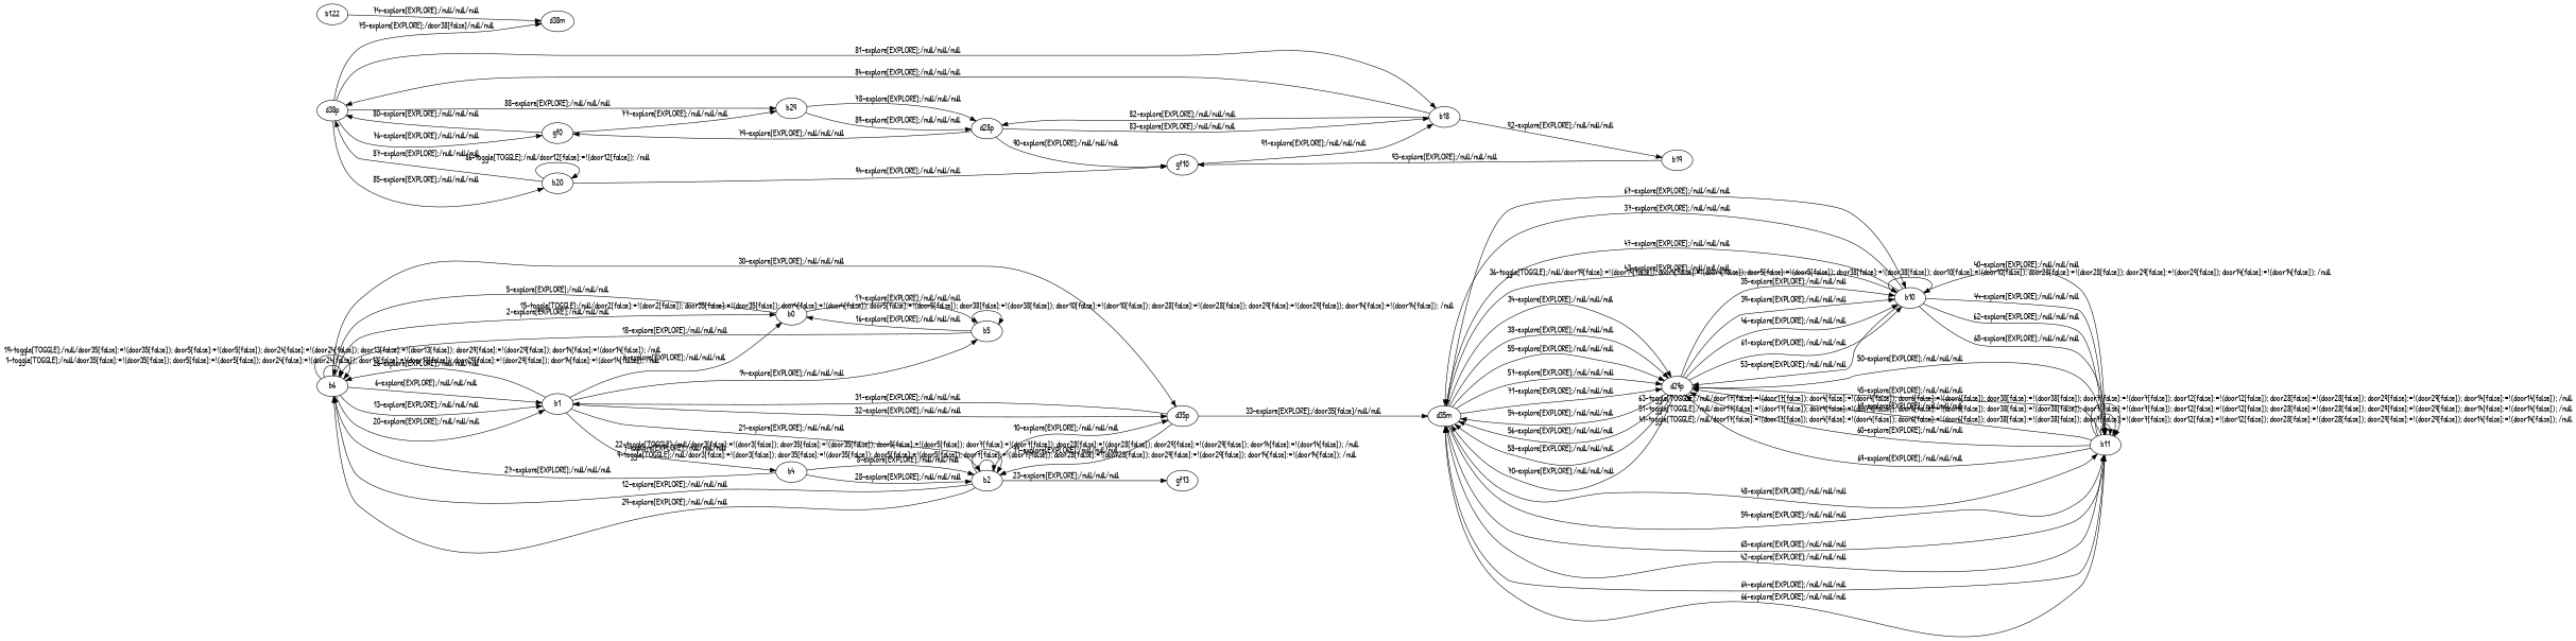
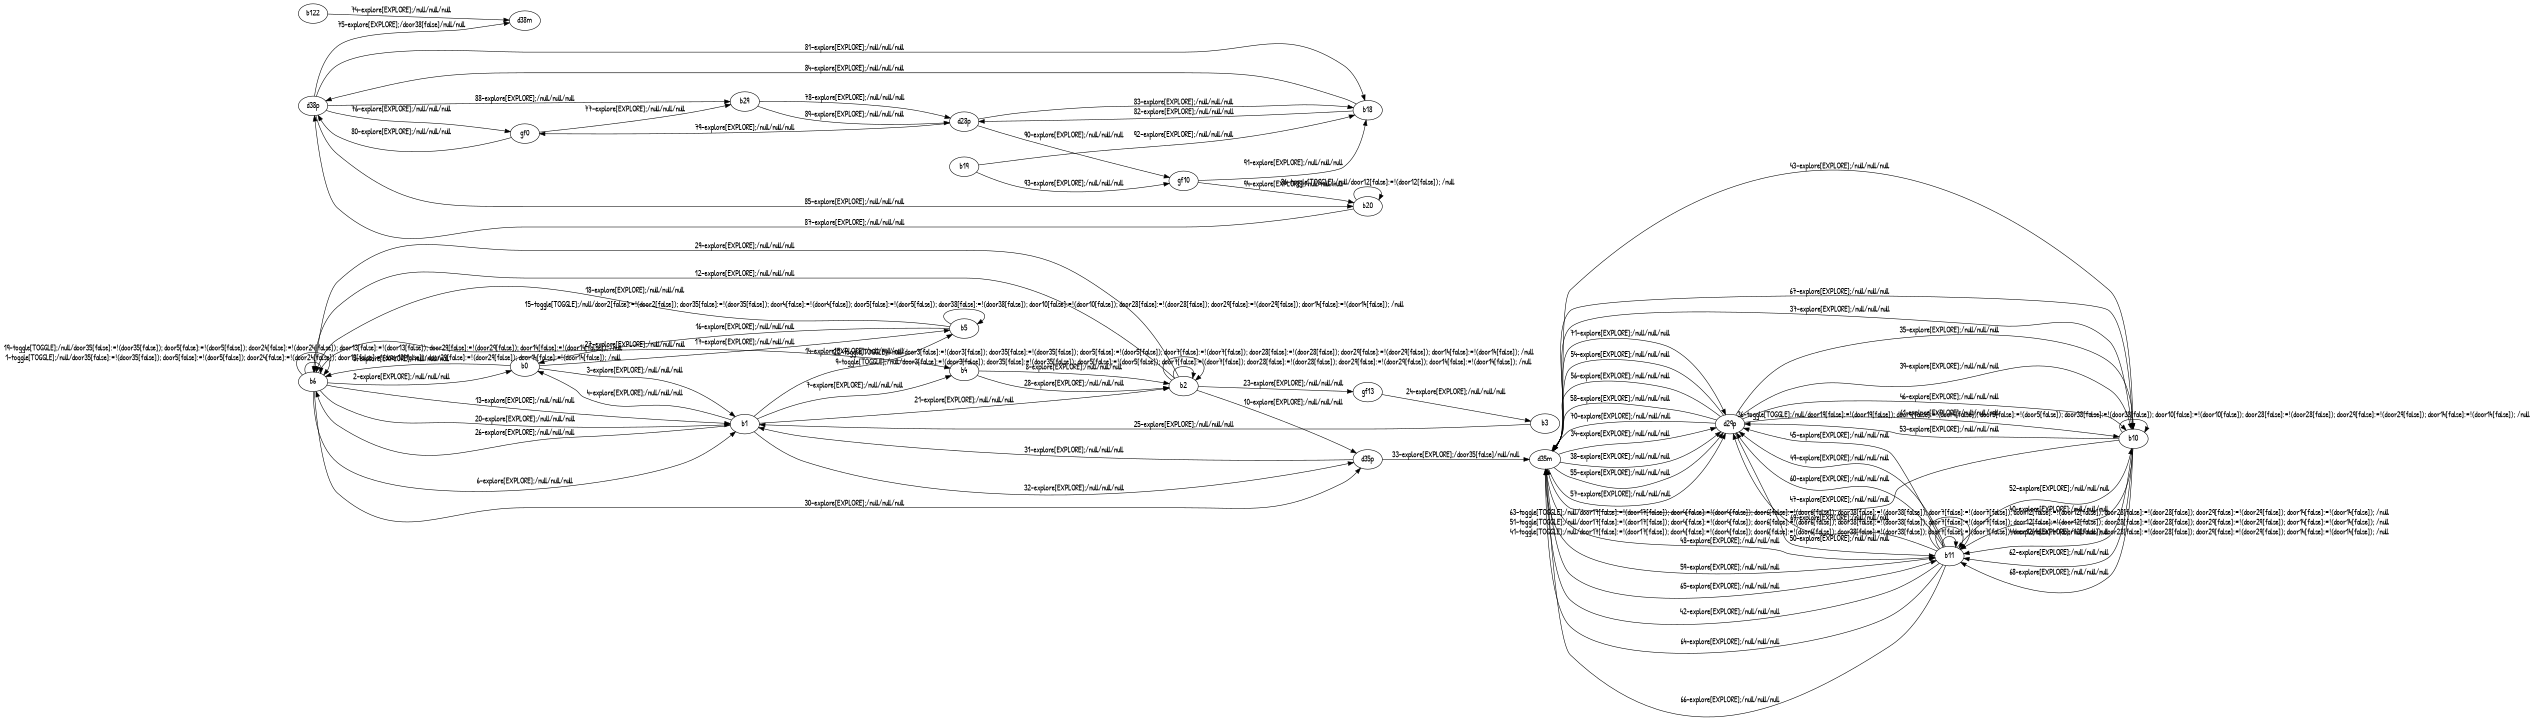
  digraph {
    fontname="Patrick Hand"
    rankdir=LR
    node [fontname="Patrick Hand"]
    edge [fontname="Patrick Hand"]
    b6
    b0
    b1
    b4
    d35p
    b5
    b2
    d35m
    gf13
+   b3
    d29p
    b10
    b11
    b122
    d38m
    d38p
    gf0
    n18 [label=b29]
    b18
    b20
    d28p
    b19
    gf10
    b6 -> b6 [label="1-toggle[TOGGLE];/null/door35[false]:=!(door35[false]); door5[false]:=!(door5[false]); door24[false]:=!(door24[false]); door13[false]:=!(door13[false]); door29[false]:=!(door29[false]); door14[false]:=!(door14[false]); /null"]
    b6 -> b6 [label="19-toggle[TOGGLE];/null/door35[false]:=!(door35[false]); door5[false]:=!(door5[false]); door24[false]:=!(door24[false]); door13[false]:=!(door13[false]); door29[false]:=!(door29[false]); door14[false]:=!(door14[false]); /null"]
    b6 -> b0 [label="2-explore[EXPLORE];/null/null/null"]
    b6 -> b1 [label="6-explore[EXPLORE];/null/null/null"]
    b6 -> b1 [label="13-explore[EXPLORE];/null/null/null"]
    b6 -> b1 [label="20-explore[EXPLORE];/null/null/null"]
-   b4 -> b6 [label="27-explore[EXPLORE];/null/null/null"]
+   b6 -> b4 [label="27-explore[EXPLORE];/null/null/null"]
    b6 -> d35p [label="30-explore[EXPLORE];/null/null/null"]
    b0 -> b6 [label="5-explore[EXPLORE];/null/null/null"]
+   b0 -> b1 [label="3-explore[EXPLORE];/null/null/null"]
    b0 -> b5 [label="17-explore[EXPLORE];/null/null/null"]
    b1 -> b6 [label="26-explore[EXPLORE];/null/null/null"]
    b1 -> b0 [label="4-explore[EXPLORE];/null/null/null"]
    b1 -> b4 [label="7-explore[EXPLORE];/null/null/null"]
    b1 -> d35p [label="32-explore[EXPLORE];/null/null/null"]
    b1 -> b5 [label="14-explore[EXPLORE];/null/null/null"]
    b1 -> b2 [label="21-explore[EXPLORE];/null/null/null"]
    b4 -> b2 [label="8-explore[EXPLORE];/null/null/null"]
    b4 -> b2 [label="28-explore[EXPLORE];/null/null/null"]
    d35p -> b1 [label="31-explore[EXPLORE];/null/null/null"]
-   d35p -> b2 [label="11-explore[EXPLORE];/null/null/null"]
    d35p -> d35m [label="33-explore[EXPLORE];/door35[false]/null/null"]
    b5 -> b6 [label="18-explore[EXPLORE];/null/null/null"]
    b5 -> b0 [label="16-explore[EXPLORE];/null/null/null"]
    b5 -> b5 [label="15-toggle[TOGGLE];/null/door2[false]:=!(door2[false]); door35[false]:=!(door35[false]); door4[false]:=!(door4[false]); door5[false]:=!(door5[false]); door38[false]:=!(door38[false]); door10[false]:=!(door10[false]); door28[false]:=!(door28[false]); door29[false]:=!(door29[false]); door14[false]:=!(door14[false]); /null"]
    b2 -> b6 [label="12-explore[EXPLORE];/null/null/null"]
    b2 -> b6 [label="29-explore[EXPLORE];/null/null/null"]
    b2 -> d35p [label="10-explore[EXPLORE];/null/null/null"]
    b2 -> b2 [label="9-toggle[TOGGLE];/null/door3[false]:=!(door3[false]); door35[false]:=!(door35[false]); door5[false]:=!(door5[false]); door7[false]:=!(door7[false]); door28[false]:=!(door28[false]); door29[false]:=!(door29[false]); door14[false]:=!(door14[false]); /null"]
    b2 -> b2 [label="22-toggle[TOGGLE];/null/door3[false]:=!(door3[false]); door35[false]:=!(door35[false]); door5[false]:=!(door5[false]); door7[false]:=!(door7[false]); door28[false]:=!(door28[false]); door29[false]:=!(door29[false]); door14[false]:=!(door14[false]); /null"]
    b2 -> gf13 [label="23-explore[EXPLORE];/null/null/null"]
    d35m -> d29p [label="34-explore[EXPLORE];/null/null/null"]
    d35m -> d29p [label="38-explore[EXPLORE];/null/null/null"]
    d35m -> d29p [label="55-explore[EXPLORE];/null/null/null"]
    d35m -> d29p [label="57-explore[EXPLORE];/null/null/null"]
    d35m -> d29p [label="71-explore[EXPLORE];/null/null/null"]
    d35m -> b10 [label="43-explore[EXPLORE];/null/null/null"]
    d35m -> b10 [label="67-explore[EXPLORE];/null/null/null"]
    d35m -> b11 [label="48-explore[EXPLORE];/null/null/null"]
    d35m -> b11 [label="59-explore[EXPLORE];/null/null/null"]
    d35m -> b11 [label="65-explore[EXPLORE];/null/null/null"]
+   gf13 -> b3 [label="24-explore[EXPLORE];/null/null/null"]
+   b3 -> b1 [label="25-explore[EXPLORE];/null/null/null"]
    d29p -> d35m [label="54-explore[EXPLORE];/null/null/null"]
    d29p -> d35m [label="56-explore[EXPLORE];/null/null/null"]
    d29p -> d35m [label="58-explore[EXPLORE];/null/null/null"]
    d29p -> d35m [label="70-explore[EXPLORE];/null/null/null"]
    d29p -> b10 [label="35-explore[EXPLORE];/null/null/null"]
    d29p -> b10 [label="39-explore[EXPLORE];/null/null/null"]
    d29p -> b10 [label="46-explore[EXPLORE];/null/null/null"]
    d29p -> b10 [label="61-explore[EXPLORE];/null/null/null"]
    d29p -> b11 [label="50-explore[EXPLORE];/null/null/null"]
    b10 -> d35m [label="37-explore[EXPLORE];/null/null/null"]
    b10 -> d35m [label="47-explore[EXPLORE];/null/null/null"]
    b10 -> d29p [label="53-explore[EXPLORE];/null/null/null"]
    b10 -> b10 [label="36-toggle[TOGGLE];/null/door19[false]:=!(door19[false]); door4[false]:=!(door4[false]); door5[false]:=!(door5[false]); door38[false]:=!(door38[false]); door10[false]:=!(door10[false]); door28[false]:=!(door28[false]); door29[false]:=!(door29[false]); door14[false]:=!(door14[false]); /null"]
    b10 -> b11 [label="40-explore[EXPLORE];/null/null/null"]
    b10 -> b11 [label="44-explore[EXPLORE];/null/null/null"]
    b10 -> b11 [label="62-explore[EXPLORE];/null/null/null"]
    b10 -> b11 [label="68-explore[EXPLORE];/null/null/null"]
    b11 -> d35m [label="42-explore[EXPLORE];/null/null/null"]
    b11 -> d35m [label="64-explore[EXPLORE];/null/null/null"]
    b11 -> d35m [label="66-explore[EXPLORE];/null/null/null"]
    b11 -> d29p [label="45-explore[EXPLORE];/null/null/null"]
    b11 -> d29p [label="49-explore[EXPLORE];/null/null/null"]
    b11 -> d29p [label="60-explore[EXPLORE];/null/null/null"]
    b11 -> d29p [label="69-explore[EXPLORE];/null/null/null"]
+   b11 -> b10 [label="52-explore[EXPLORE];/null/null/null"]
    b11 -> b11 [label="41-toggle[TOGGLE];/null/door17[false]:=!(door17[false]); door4[false]:=!(door4[false]); door6[false]:=!(door6[false]); door38[false]:=!(door38[false]); door7[false]:=!(door7[false]); door12[false]:=!(door12[false]); door28[false]:=!(door28[false]); door29[false]:=!(door29[false]); door14[false]:=!(door14[false]); /null"]
    b11 -> b11 [label="51-toggle[TOGGLE];/null/door17[false]:=!(door17[false]); door4[false]:=!(door4[false]); door6[false]:=!(door6[false]); door38[false]:=!(door38[false]); door7[false]:=!(door7[false]); door12[false]:=!(door12[false]); door28[false]:=!(door28[false]); door29[false]:=!(door29[false]); door14[false]:=!(door14[false]); /null"]
    b11 -> b11 [label="63-toggle[TOGGLE];/null/door17[false]:=!(door17[false]); door4[false]:=!(door4[false]); door6[false]:=!(door6[false]); door38[false]:=!(door38[false]); door7[false]:=!(door7[false]); door12[false]:=!(door12[false]); door28[false]:=!(door28[false]); door29[false]:=!(door29[false]); door14[false]:=!(door14[false]); /null"]
    b122 -> d38m [label="74-explore[EXPLORE];/null/null/null"]
    d38p -> d38m [label="75-explore[EXPLORE];/door38[false]/null/null"]
    d38p -> gf0 [label="76-explore[EXPLORE];/null/null/null"]
    d38p -> n18 [label="88-explore[EXPLORE];/null/null/null"]
    d38p -> b18 [label="81-explore[EXPLORE];/null/null/null"]
    d38p -> b20 [label="85-explore[EXPLORE];/null/null/null"]
    gf0 -> d38p [label="80-explore[EXPLORE];/null/null/null"]
    gf0 -> n18 [label="77-explore[EXPLORE];/null/null/null"]
    n18 -> d28p [label="78-explore[EXPLORE];/null/null/null"]
    n18 -> d28p [label="89-explore[EXPLORE];/null/null/null"]
    b18 -> d38p [label="84-explore[EXPLORE];/null/null/null"]
    b18 -> d28p [label="82-explore[EXPLORE];/null/null/null"]
-   b18 -> b19 [label="92-explore[EXPLORE];/null/null/null"]
+   b19 -> b18 [label="92-explore[EXPLORE];/null/null/null"]
    b20 -> d38p [label="87-explore[EXPLORE];/null/null/null"]
    b20 -> b20 [label="86-toggle[TOGGLE];/null/door12[false]:=!(door12[false]); /null"]
    d28p -> gf0 [label="79-explore[EXPLORE];/null/null/null"]
    d28p -> b18 [label="83-explore[EXPLORE];/null/null/null"]
    d28p -> gf10 [label="90-explore[EXPLORE];/null/null/null"]
    b19 -> gf10 [label="93-explore[EXPLORE];/null/null/null"]
    gf10 -> b18 [label="91-explore[EXPLORE];/null/null/null"]
-   b20 -> gf10 [label="94-explore[EXPLORE];/null/null/null"]
+   gf10 -> b20 [label="94-explore[EXPLORE];/null/null/null"]
  }
